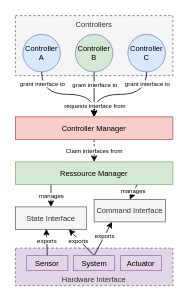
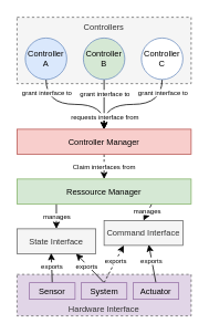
  <mxCell id="0" />
  <mxCell id="1" parent="0" />
  <mxCell id="2" value="Controllers" style="rounded=0;whiteSpace=wrap;html=1;verticalAlign=top;horizontal=1;fillColor=#f5f5f5;strokeColor=#666666;fontColor=#333333;dashed=1;fontSize=10;" parent="1" vertex="1"><mxGeometry x="20" y="20" width="210" height="80" as="geometry" /></mxCell>
  <mxCell id="3" style="edgeStyle=orthogonalEdgeStyle;rounded=0;orthogonalLoop=1;jettySize=auto;html=1;exitX=0.5;exitY=1;exitDx=0;exitDy=0;curved=1;" parent="1" source="5" target="15" edge="1"><mxGeometry relative="1" as="geometry"><Array as="points"><mxPoint x="55" y="125" /><mxPoint x="125" y="125" /></Array></mxGeometry></mxCell>
  <mxCell id="4" value="grant interface to" style="edgeLabel;html=1;align=center;verticalAlign=middle;resizable=0;points=[];fontSize=8;" parent="3" vertex="1" connectable="0"><mxGeometry x="-0.86" relative="1" as="geometry"><mxPoint y="6.33" as="offset" /></mxGeometry></mxCell>
  <mxCell id="5" value="Controller A" style="ellipse;whiteSpace=wrap;html=1;aspect=fixed;fillColor=#dae8fc;strokeColor=#6c8ebf;fontSize=10;" parent="1" vertex="1"><mxGeometry x="30" y="45" width="50" height="50" as="geometry" /></mxCell>
  <mxCell id="6" style="edgeStyle=orthogonalEdgeStyle;rounded=0;orthogonalLoop=1;jettySize=auto;html=1;exitX=0.5;exitY=1;exitDx=0;exitDy=0;entryX=0.5;entryY=0;entryDx=0;entryDy=0;fontSize=9;" parent="1" source="8" target="15" edge="1"><mxGeometry relative="1" as="geometry"><mxPoint x="155.143" y="185" as="targetPoint" /><Array as="points"><mxPoint x="125" y="115" /><mxPoint x="125" y="115" /></Array></mxGeometry></mxCell>
  <mxCell id="7" value="grant interface to" style="edgeLabel;html=1;align=center;verticalAlign=middle;resizable=0;points=[];fontSize=8;" parent="6" vertex="1" connectable="0"><mxGeometry x="-0.713" relative="1" as="geometry"><mxPoint y="7" as="offset" /></mxGeometry></mxCell>
  <mxCell id="8" value="Controller B" style="ellipse;whiteSpace=wrap;html=1;aspect=fixed;fillColor=#d5e8d4;strokeColor=#6c8ebf;fontSize=10;" parent="1" vertex="1"><mxGeometry x="100" y="45" width="50" height="50" as="geometry" /></mxCell>
  <mxCell id="9" style="edgeStyle=orthogonalEdgeStyle;rounded=0;orthogonalLoop=1;jettySize=auto;html=1;exitX=0.5;exitY=1;exitDx=0;exitDy=0;entryX=0.5;entryY=0;entryDx=0;entryDy=0;curved=1;fontSize=9;" parent="1" source="12" target="15" edge="1"><mxGeometry relative="1" as="geometry"><mxPoint x="155" y="185" as="targetPoint" /><Array as="points"><mxPoint x="195" y="125" /><mxPoint x="125" y="125" /></Array></mxGeometry></mxCell>
  <mxCell id="10" value="requests interface from" style="edgeLabel;html=1;align=center;verticalAlign=middle;resizable=0;points=[];fontSize=8;" parent="9" vertex="1" connectable="0"><mxGeometry x="0.814" y="1" relative="1" as="geometry"><mxPoint x="-1" y="-3.33" as="offset" /></mxGeometry></mxCell>
  <mxCell id="11" value="grant interface to" style="edgeLabel;html=1;align=center;verticalAlign=middle;resizable=0;points=[];fontSize=8;" parent="9" vertex="1" connectable="0"><mxGeometry x="-0.889" y="-2" relative="1" as="geometry"><mxPoint x="2" y="8.0" as="offset" /></mxGeometry></mxCell>
- <mxCell id="12" value="Controller C" style="ellipse;whiteSpace=wrap;html=1;aspect=fixed;fillColor=#dae8fc;strokeColor=#6c8ebf;fontSize=10;" parent="1" vertex="1"><mxGeometry x="170" y="45" width="50" height="50" as="geometry" /></mxCell>
+ <mxCell id="12" value="Controller C" style="ellipse;whiteSpace=wrap;html=1;aspect=fixed;fillColor=#ffffff;strokeColor=#6c8ebf;fontSize=10;" parent="1" vertex="1"><mxGeometry x="170" y="45" width="50" height="50" as="geometry" /></mxCell>
  <mxCell id="13" style="edgeStyle=orthogonalEdgeStyle;curved=1;rounded=0;orthogonalLoop=1;jettySize=auto;html=1;exitX=0.5;exitY=1;exitDx=0;exitDy=0;dashed=1;" parent="1" source="15" target="20" edge="1"><mxGeometry relative="1" as="geometry" /></mxCell>
  <mxCell id="14" value="Claim interfaces from" style="edgeLabel;html=1;align=center;verticalAlign=middle;resizable=0;points=[];fontSize=8;" parent="13" vertex="1" connectable="0"><mxGeometry x="-0.28" relative="1" as="geometry"><mxPoint x="-0.01" y="-4" as="offset" /></mxGeometry></mxCell>
  <mxCell id="15" value="Controller Manager" style="rounded=0;whiteSpace=wrap;html=1;verticalAlign=middle;horizontal=1;fillColor=#f8cecc;strokeColor=#b85450;fontSize=10;" parent="1" vertex="1"><mxGeometry x="20" y="155" width="210" height="30" as="geometry" /></mxCell>
  <mxCell id="16" style="rounded=0;orthogonalLoop=1;jettySize=auto;html=1;exitX=0.226;exitY=1.002;exitDx=0;exitDy=0;entryX=0.5;entryY=0;entryDx=0;entryDy=0;fontSize=8;exitPerimeter=0;" parent="1" source="20" target="21" edge="1"><mxGeometry relative="1" as="geometry" /></mxCell>
  <mxCell id="17" value="manages" style="edgeLabel;html=1;align=center;verticalAlign=middle;resizable=0;points=[];fontSize=8;" parent="16" vertex="1" connectable="0"><mxGeometry x="0.242" relative="1" as="geometry"><mxPoint x="0.02" y="-3.73" as="offset" /></mxGeometry></mxCell>
  <mxCell id="18" style="edgeStyle=none;rounded=0;orthogonalLoop=1;jettySize=auto;html=1;entryX=0.5;entryY=0;entryDx=0;entryDy=0;exitX=0.774;exitY=0.996;exitDx=0;exitDy=0;exitPerimeter=0;" parent="1" source="20" target="22" edge="1"><mxGeometry relative="1" as="geometry"><mxPoint x="183" y="246" as="sourcePoint" /></mxGeometry></mxCell>
  <mxCell id="19" value="manages" style="edgeLabel;html=1;align=center;verticalAlign=middle;resizable=0;points=[];fontSize=8;" parent="18" vertex="1" connectable="0"><mxGeometry x="0.2" y="-1" relative="1" as="geometry"><mxPoint x="0.98" y="-2.88" as="offset" /></mxGeometry></mxCell>
  <mxCell id="20" value="Ressource Manager" style="rounded=0;whiteSpace=wrap;html=1;verticalAlign=middle;horizontal=1;fillColor=#d5e8d4;strokeColor=#82b366;fontSize=10;" parent="1" vertex="1"><mxGeometry x="20" y="215" width="210" height="30" as="geometry" /></mxCell>
  <mxCell id="21" value="State Interface" style="rounded=0;whiteSpace=wrap;html=1;verticalAlign=middle;horizontal=1;fillColor=#f5f5f5;strokeColor=#666666;fontColor=#333333;fontSize=10;" parent="1" vertex="1"><mxGeometry x="20" y="275" width="95" height="30" as="geometry" /></mxCell>
  <mxCell id="22" value="Command Interface" style="rounded=0;whiteSpace=wrap;html=1;verticalAlign=middle;horizontal=1;fillColor=#f5f5f5;strokeColor=#666666;fontColor=#333333;fontSize=10;" parent="1" vertex="1"><mxGeometry x="125" y="265" width="95" height="30" as="geometry" /></mxCell>
  <mxCell id="23" value="Hardware Interface" style="rounded=0;whiteSpace=wrap;html=1;verticalAlign=bottom;horizontal=1;fillColor=#e1d5e7;strokeColor=#666666;fontColor=#333333;dashed=1;fontSize=10;" parent="1" vertex="1"><mxGeometry x="20" y="330" width="210" height="50" as="geometry" /></mxCell>
  <mxCell id="24" style="edgeStyle=none;rounded=0;orthogonalLoop=1;jettySize=auto;html=1;exitX=0.5;exitY=0;exitDx=0;exitDy=0;entryX=0.75;entryY=1;entryDx=0;entryDy=0;" parent="1" source="28" target="21" edge="1"><mxGeometry relative="1" as="geometry" /></mxCell>
  <mxCell id="25" value="exports" style="edgeLabel;html=1;align=center;verticalAlign=middle;resizable=0;points=[];fontSize=8;" parent="24" vertex="1" connectable="0"><mxGeometry x="0.28" relative="1" as="geometry"><mxPoint y="2" as="offset" /></mxGeometry></mxCell>
- <mxCell id="26" style="rounded=0;orthogonalLoop=1;jettySize=auto;html=1;exitX=0.5;exitY=0;exitDx=0;exitDy=0;entryX=0.25;entryY=1;entryDx=0;entryDy=0;" parent="1" source="28" target="22" edge="1"><mxGeometry relative="1" as="geometry" /></mxCell>
+ <mxCell id="26" style="rounded=0;orthogonalLoop=1;jettySize=auto;html=1;exitX=0.5;exitY=0;exitDx=0;exitDy=0;entryX=0.25;entryY=1;entryDx=0;entryDy=0;dashed=1;" parent="1" source="28" target="22" edge="1"><mxGeometry relative="1" as="geometry" /></mxCell>
  <mxCell id="27" value="exports" style="edgeLabel;html=1;align=center;verticalAlign=middle;resizable=0;points=[];fontSize=8;" parent="26" vertex="1" connectable="0"><mxGeometry x="0.156" relative="1" as="geometry"><mxPoint y="-1.09" as="offset" /></mxGeometry></mxCell>
  <mxCell id="28" value="System" style="rounded=0;whiteSpace=wrap;html=1;fillColor=#e1d5e7;strokeColor=#9673a6;fontSize=10;" parent="1" vertex="1"><mxGeometry x="97.5" y="340" width="55" height="20" as="geometry" /></mxCell>
+ <mxCell id="29" style="edgeStyle=none;rounded=0;orthogonalLoop=1;jettySize=auto;html=1;exitX=0.5;exitY=0;exitDx=0;exitDy=0;entryX=0.567;entryY=0.97;entryDx=0;entryDy=0;entryPerimeter=0;" parent="1" source="31" target="22" edge="1"><mxGeometry relative="1" as="geometry" /></mxCell>
+ <mxCell id="30" value="exports" style="edgeLabel;html=1;align=center;verticalAlign=middle;resizable=0;points=[];fontSize=8;" parent="29" vertex="1" connectable="0"><mxGeometry x="0.336" relative="1" as="geometry"><mxPoint x="-0.14" y="3.95" as="offset" /></mxGeometry></mxCell>
  <mxCell id="31" value="Actuator" style="rounded=0;whiteSpace=wrap;html=1;fillColor=#e1d5e7;strokeColor=#9673a6;fontSize=10;" parent="1" vertex="1"><mxGeometry x="160" y="340" width="55" height="20" as="geometry" /></mxCell>
  <mxCell id="32" style="edgeStyle=none;rounded=0;orthogonalLoop=1;jettySize=auto;html=1;exitX=0.5;exitY=0;exitDx=0;exitDy=0;entryX=0.434;entryY=0.98;entryDx=0;entryDy=0;entryPerimeter=0;" parent="1" source="34" target="21" edge="1"><mxGeometry relative="1" as="geometry" /></mxCell>
  <mxCell id="33" value="exports" style="edgeLabel;html=1;align=center;verticalAlign=middle;resizable=0;points=[];fontSize=8;" parent="32" vertex="1" connectable="0"><mxGeometry x="0.241" relative="1" as="geometry"><mxPoint x="0.06" y="1.4" as="offset" /></mxGeometry></mxCell>
  <mxCell id="34" value="Sensor" style="rounded=0;whiteSpace=wrap;html=1;fillColor=#e1d5e7;strokeColor=#9673a6;fontSize=10;" parent="1" vertex="1"><mxGeometry x="35" y="340" width="55" height="20" as="geometry" /></mxCell>
